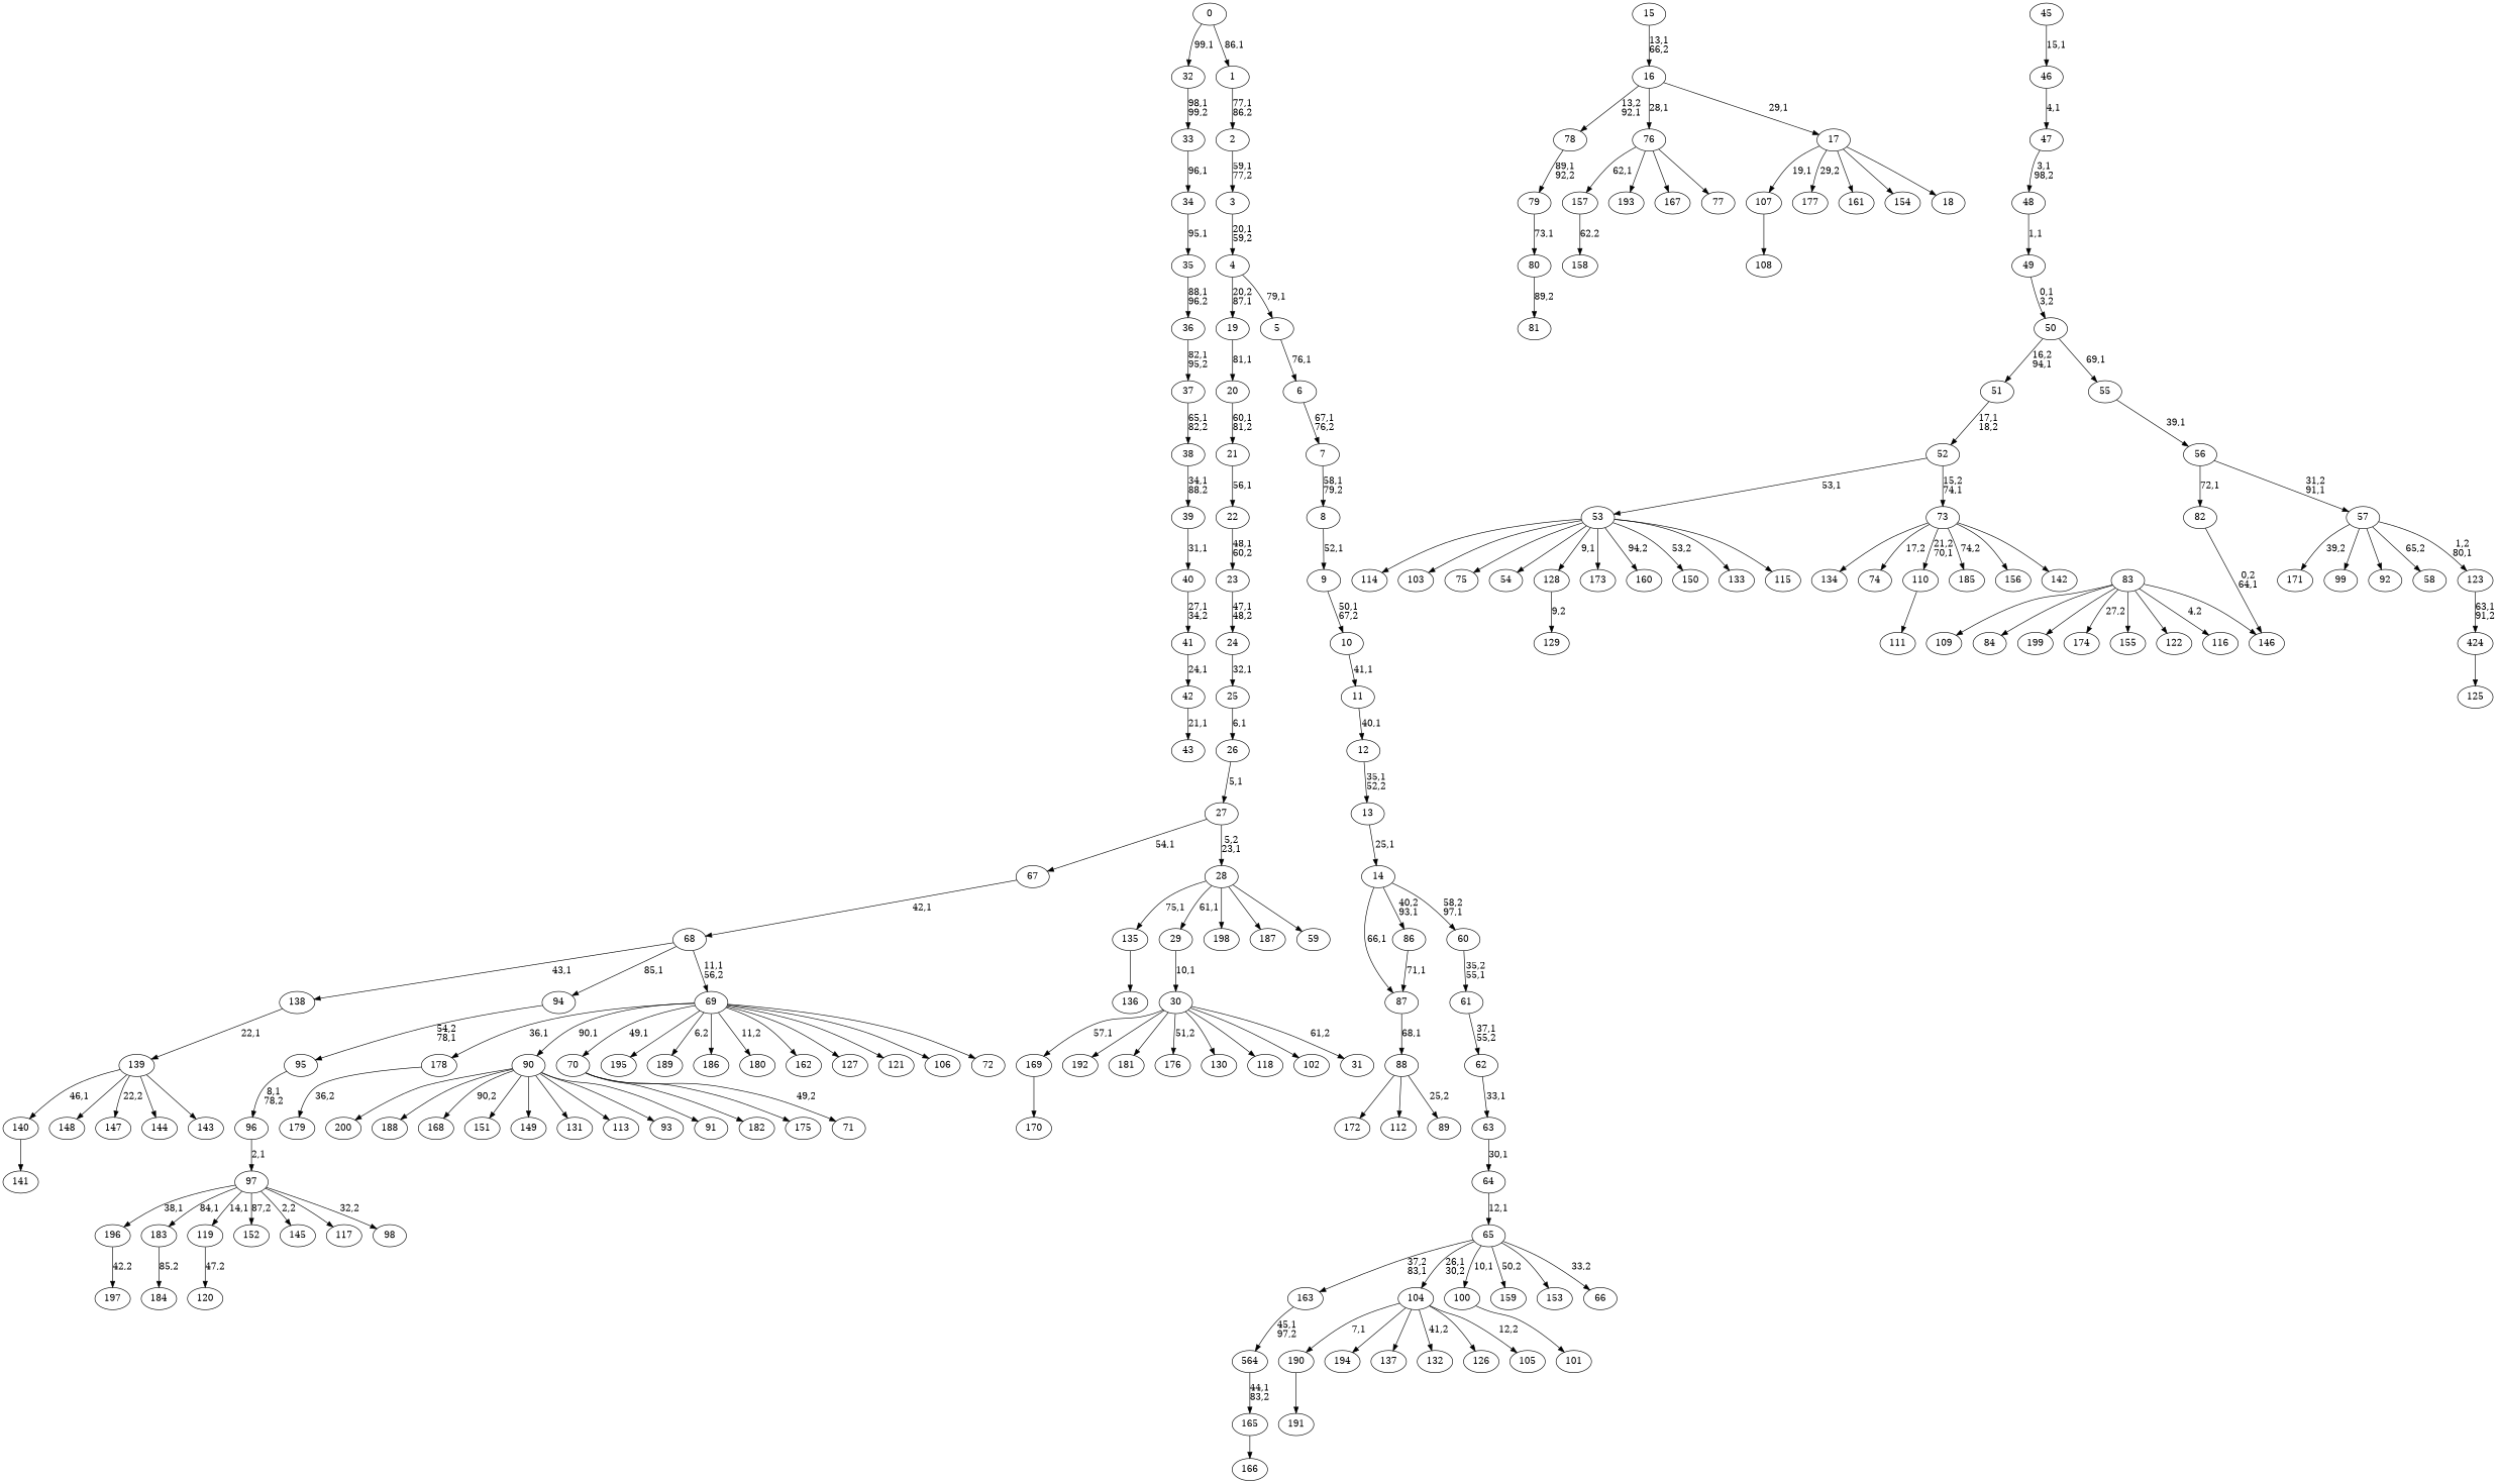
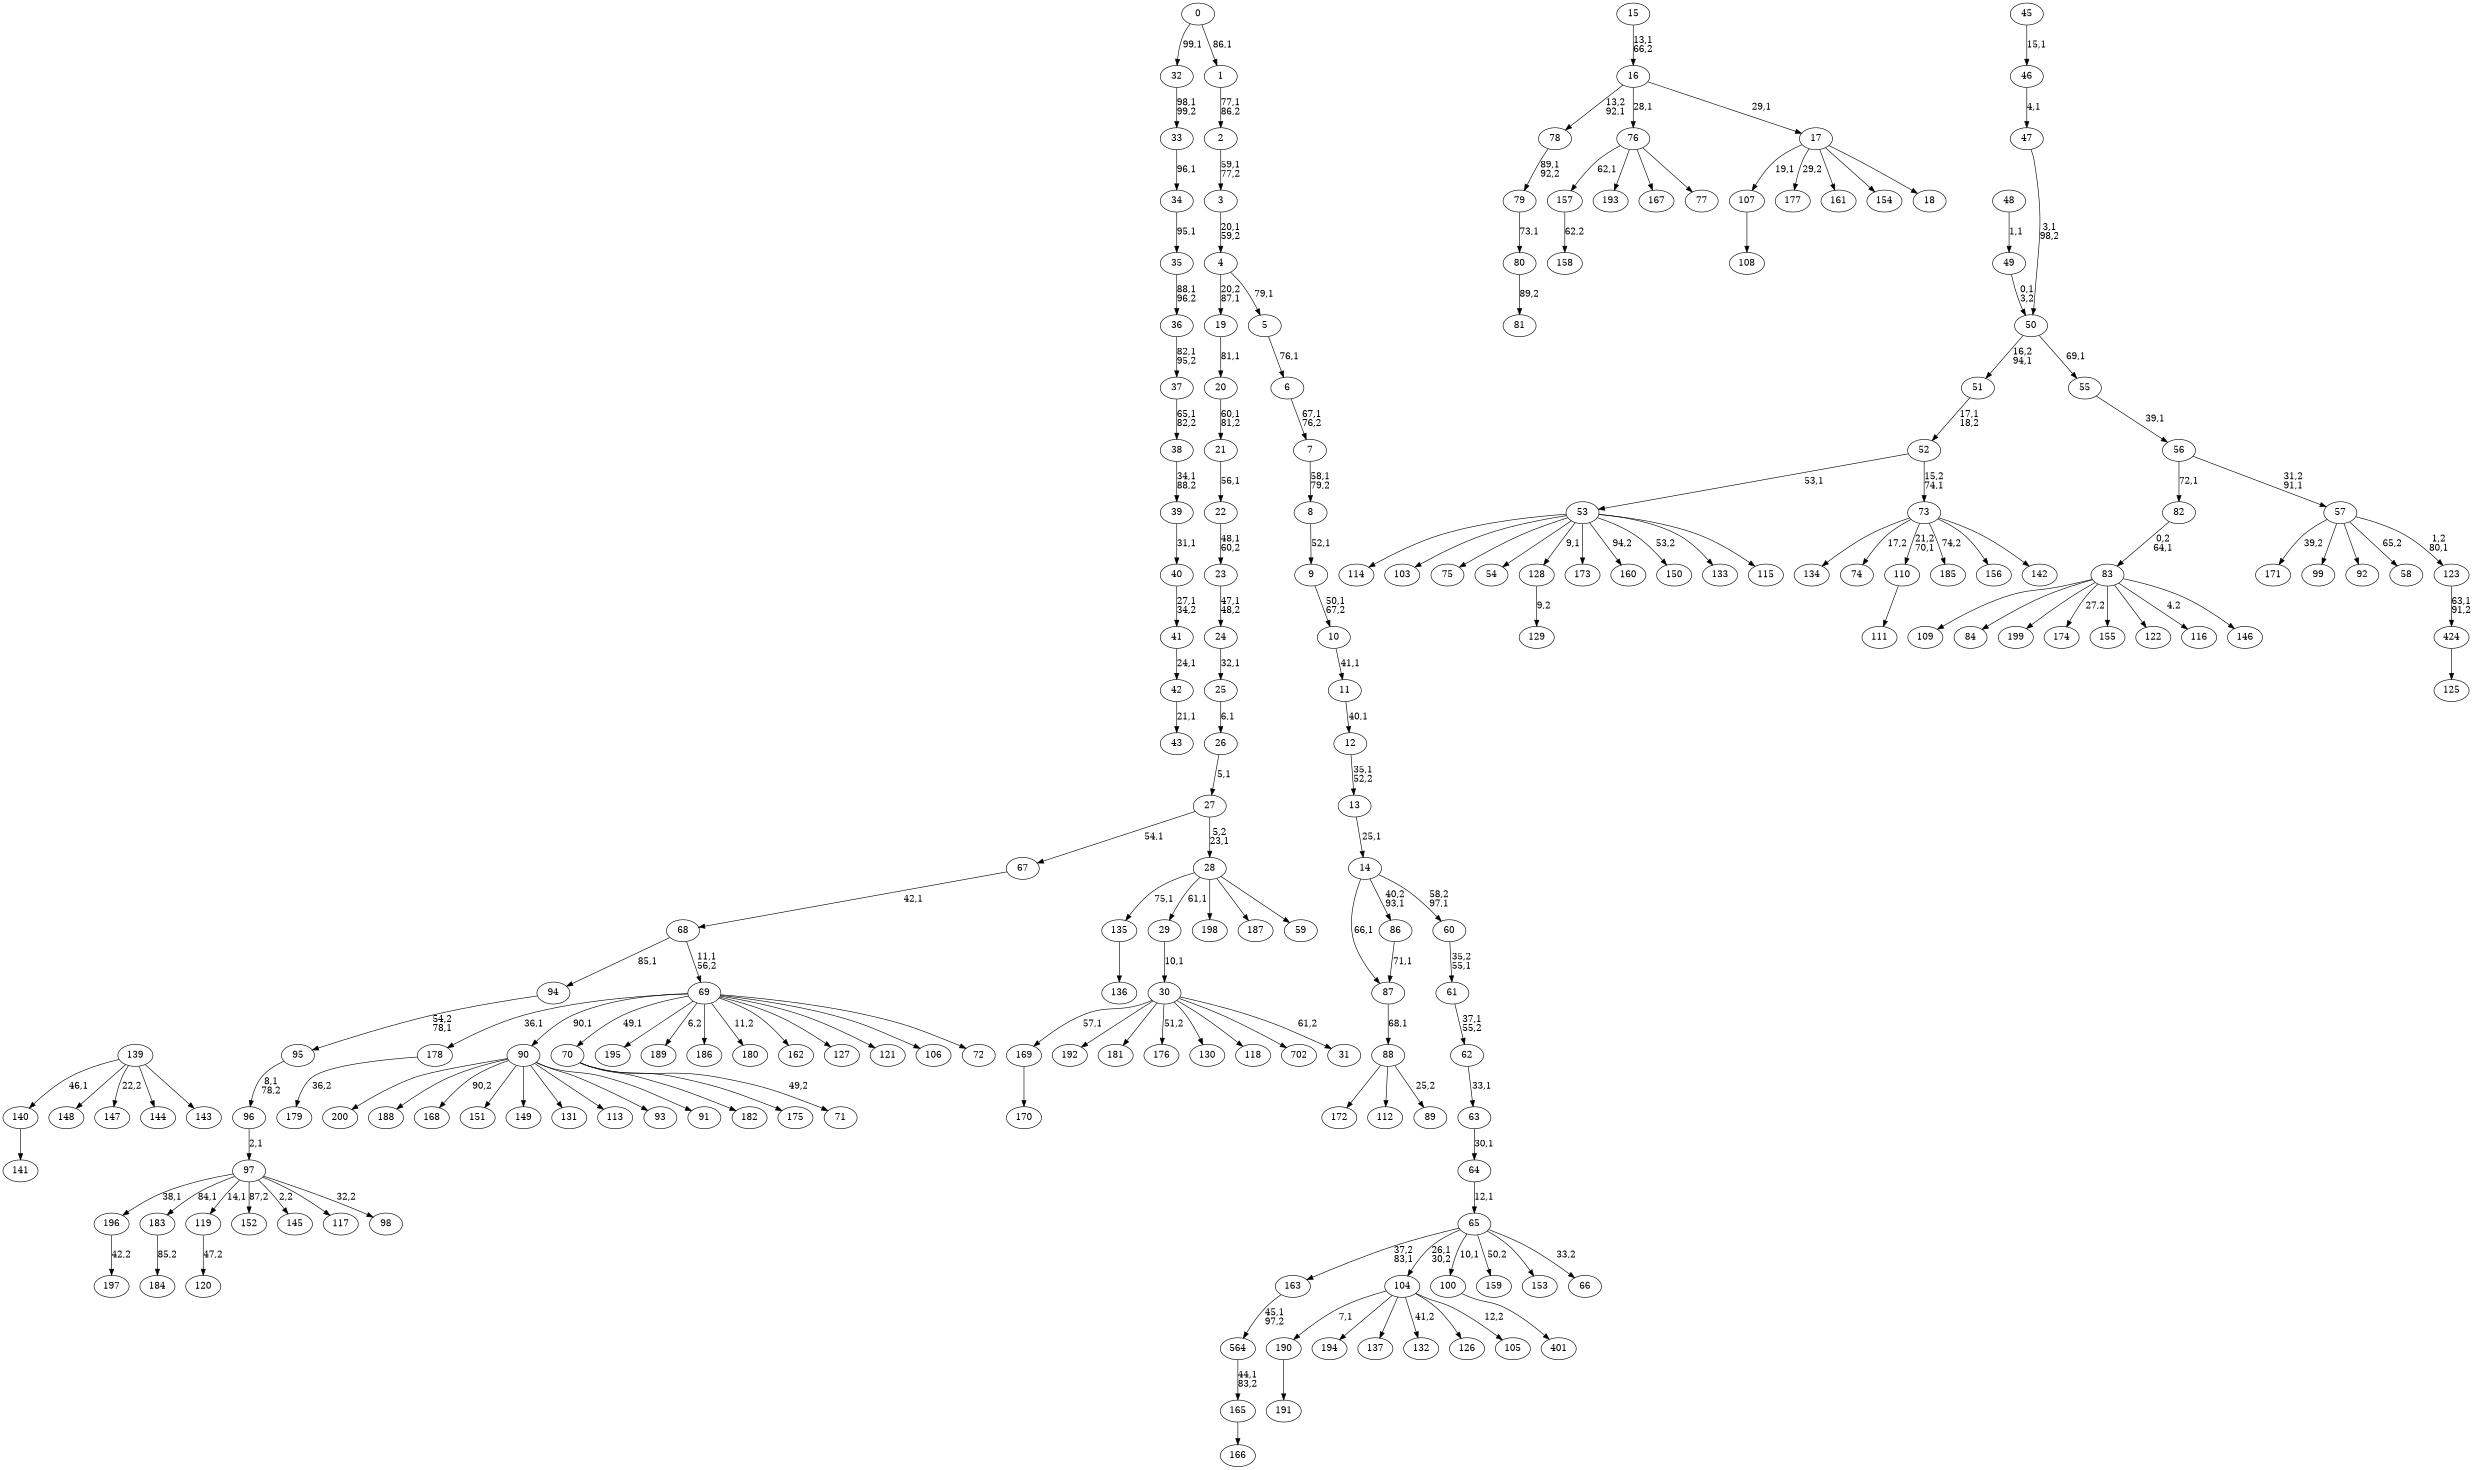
  digraph {
    fontname="DejaVu Serif"
    node [fontname="DejaVu Serif"]
    edge [fontname="DejaVu Serif"]
    196
    197
    190
    191
    183
    184
    178
    179
    169
    170
    165
    166
    n13 [label=564]
    163
    157
    158
    140
    141
    139
    148
    147
    144
    143
-   138
    135
    136
    128
    129
    n29 [label=424]
    125
    123
    119
    120
    110
    111
    107
    108
    104
    194
    137
    132
    126
    105
    100
-   101
+   101 [label=401]
    97
    152
    145
    117
    98
    96
    95
    94
    90
    200
    188
    168
    151
    149
    131
    113
    93
    91
    88
    172
    112
    89
    87
    86
    83
    199
    174
    155
    146
    122
    116
    109
    84
    82
    80
    81
    79
    78
    76
    193
    167
    77
    73
    185
    156
    142
    134
    74
    70
    182
    175
    71
    69
    195
    189
    186
    180
    162
    127
    121
    106
    72
    68
    67
    65
    159
    153
    66
    64
    63
    62
    61
    60
    57
    171
    99
    92
    58
    56
    55
    53
    173
    160
    150
    133
    115
    114
    103
    75
    54
    52
    51
    50
    49
    48
    47
    46
    45
    42
    43
    41
    40
    39
    38
    37
    36
    35
    34
    33
    32
    30
    192
    181
    176
    130
    118
-   102
+   102 [label=702]
    31
    29
    28
    198
    187
    59
    27
    26
    25
    24
    23
    22
    21
    20
    19
    17
    177
    161
    154
    18
    16
    15
    14
    13
    12
    11
    10
    9
    8
    7
    6
    5
    4
    3
    2
    1
    0
    196 -> 197 [label="42,2"]
    190 -> 191
    183 -> 184 [label="85,2"]
    178 -> 179 [label="36,2"]
    169 -> 170
    165 -> 166
    n13 -> 165 [label="44,1\n83,2"]
    163 -> n13 [label="45,1\n97,2"]
    157 -> 158 [label="62,2"]
    140 -> 141
    139 -> 140 [label="46,1"]
    139 -> 148
    139 -> 147 [label="22,2"]
    139 -> 144
    139 -> 143
-   138 -> 139 [label="22,1"]
    135 -> 136
    128 -> 129 [label="9,2"]
    n29 -> 125
    123 -> n29 [label="63,1\n91,2"]
    119 -> 120 [label="47,2"]
    110 -> 111
    107 -> 108
    104 -> 190 [label="7,1"]
    104 -> 194
    104 -> 137
    104 -> 132 [label="41,2"]
    104 -> 126
    104 -> 105 [label="12,2"]
    100 -> 101
    97 -> 196 [label="38,1"]
    97 -> 183 [label="84,1"]
    97 -> 119 [label="14,1"]
    97 -> 152 [label="87,2"]
    97 -> 145 [label="2,2"]
    97 -> 117
    97 -> 98 [label="32,2"]
    96 -> 97 [label="2,1"]
    95 -> 96 [label="8,1\n78,2"]
    94 -> 95 [label="54,2\n78,1"]
    90 -> 200
    90 -> 188
    90 -> 168 [label="90,2"]
    90 -> 151
    90 -> 149
    90 -> 131
    90 -> 113
    90 -> 93
    90 -> 91
    88 -> 172
    88 -> 112
    88 -> 89 [label="25,2"]
    87 -> 88 [label="68,1"]
    86 -> 87 [label="71,1"]
    83 -> 199
    83 -> 174 [label="27,2"]
    83 -> 155
    83 -> 146
    83 -> 122
    83 -> 116 [label="4,2"]
    83 -> 109
    83 -> 84
-   82 -> 146 [label="0,2\n64,1"]
+   82 -> 83 [label="0,2\n64,1"]
    80 -> 81 [label="89,2"]
    79 -> 80 [label="73,1"]
    78 -> 79 [label="89,1\n92,2"]
    76 -> 157 [label="62,1"]
    76 -> 193
    76 -> 167
    76 -> 77
    73 -> 110 [label="21,2\n70,1"]
    73 -> 185 [label="74,2"]
    73 -> 156
    73 -> 142
    73 -> 134
    73 -> 74 [label="17,2"]
    70 -> 182
    70 -> 175
    70 -> 71 [label="49,2"]
    69 -> 178 [label="36,1"]
    69 -> 90 [label="90,1"]
    69 -> 70 [label="49,1"]
    69 -> 195
    69 -> 189 [label="6,2"]
    69 -> 186
    69 -> 180 [label="11,2"]
    69 -> 162
    69 -> 127
    69 -> 121
    69 -> 106
    69 -> 72
-   68 -> 138 [label="43,1"]
    68 -> 94 [label="85,1"]
    68 -> 69 [label="11,1\n56,2"]
    67 -> 68 [label="42,1"]
    65 -> 163 [label="37,2\n83,1"]
    65 -> 104 [label="26,1\n30,2"]
    65 -> 100 [label="10,1"]
    65 -> 159 [label="50,2"]
    65 -> 153
    65 -> 66 [label="33,2"]
    64 -> 65 [label="12,1"]
    63 -> 64 [label="30,1"]
    62 -> 63 [label="33,1"]
    61 -> 62 [label="37,1\n55,2"]
    60 -> 61 [label="35,2\n55,1"]
    57 -> 123 [label="1,2\n80,1"]
    57 -> 171 [label="39,2"]
    57 -> 99
    57 -> 92
    57 -> 58 [label="65,2"]
    56 -> 82 [label="72,1"]
    56 -> 57 [label="31,2\n91,1"]
    55 -> 56 [label="39,1"]
    53 -> 128 [label="9,1"]
    53 -> 173
    53 -> 160 [label="94,2"]
    53 -> 150 [label="53,2"]
    53 -> 133
    53 -> 115
    53 -> 114
    53 -> 103
    53 -> 75
    53 -> 54
    52 -> 73 [label="15,2\n74,1"]
    52 -> 53 [label="53,1"]
    51 -> 52 [label="17,1\n18,2"]
    50 -> 55 [label="69,1"]
    50 -> 51 [label="16,2\n94,1"]
    49 -> 50 [label="0,1\n3,2"]
    48 -> 49 [label="1,1"]
-   47 -> 48 [label="3,1\n98,2"]
+   47 -> 50 [label="3,1\n98,2"]
    46 -> 47 [label="4,1"]
    45 -> 46 [label="15,1"]
    42 -> 43 [label="21,1"]
    41 -> 42 [label="24,1"]
    40 -> 41 [label="27,1\n34,2"]
    39 -> 40 [label="31,1"]
    38 -> 39 [label="34,1\n88,2"]
    37 -> 38 [label="65,1\n82,2"]
    36 -> 37 [label="82,1\n95,2"]
    35 -> 36 [label="88,1\n96,2"]
    34 -> 35 [label="95,1"]
    33 -> 34 [label="96,1"]
    32 -> 33 [label="98,1\n99,2"]
    30 -> 169 [label="57,1"]
    30 -> 192
    30 -> 181
    30 -> 176 [label="51,2"]
    30 -> 130
    30 -> 118
    30 -> 102
    30 -> 31 [label="61,2"]
    29 -> 30 [label="10,1"]
    28 -> 135 [label="75,1"]
    28 -> 29 [label="61,1"]
    28 -> 198
    28 -> 187
    28 -> 59
    27 -> 67 [label="54,1"]
    27 -> 28 [label="5,2\n23,1"]
    26 -> 27 [label="5,1"]
    25 -> 26 [label="6,1"]
    24 -> 25 [label="32,1"]
    23 -> 24 [label="47,1\n48,2"]
    22 -> 23 [label="48,1\n60,2"]
    21 -> 22 [label="56,1"]
    20 -> 21 [label="60,1\n81,2"]
    19 -> 20 [label="81,1"]
    17 -> 107 [label="19,1"]
    17 -> 177 [label="29,2"]
    17 -> 161
    17 -> 154
    17 -> 18
    16 -> 78 [label="13,2\n92,1"]
    16 -> 76 [label="28,1"]
    16 -> 17 [label="29,1"]
    15 -> 16 [label="13,1\n66,2"]
    14 -> 87 [label="66,1"]
    14 -> 86 [label="40,2\n93,1"]
    14 -> 60 [label="58,2\n97,1"]
    13 -> 14 [label="25,1"]
    12 -> 13 [label="35,1\n52,2"]
    11 -> 12 [label="40,1"]
    10 -> 11 [label="41,1"]
    9 -> 10 [label="50,1\n67,2"]
    8 -> 9 [label="52,1"]
    7 -> 8 [label="58,1\n79,2"]
    6 -> 7 [label="67,1\n76,2"]
    5 -> 6 [label="76,1"]
    4 -> 19 [label="20,2\n87,1"]
    4 -> 5 [label="79,1"]
    3 -> 4 [label="20,1\n59,2"]
    2 -> 3 [label="59,1\n77,2"]
    1 -> 2 [label="77,1\n86,2"]
    0 -> 32 [label="99,1"]
    0 -> 1 [label="86,1"]
  }
